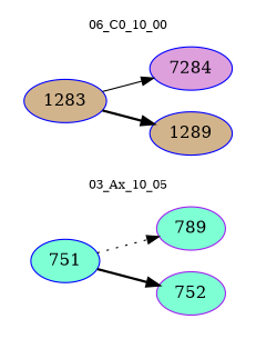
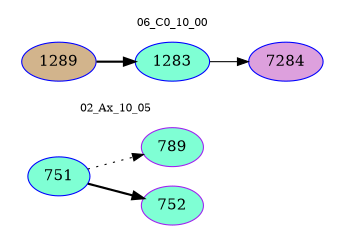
  digraph {
    rankdir=LR
    node [color=blue fillcolor=aquamarine style=filled]
    edge [color=black style=bold]
    n1 [color=purple label=752]
    n2 [label=751]
    n3 [color=purple label=789]
    n4 [fillcolor=tan label=1289]
-   n5 [fillcolor=tan label=1283]
+   n5 [label=1283]
    n6 [fillcolor=plum label=7284]
    subgraph cluster_1 {
      color=white
      fontsize=10
-     label="03_Ax_10_05"
+     label="02_Ax_10_05"
      n1
      n2
      n3
    }
    subgraph cluster_2 {
      color=white
      fontsize=10
      label="06_C0_10_00"
      n4
      n5
      n6
    }
    n2 -> n1
    n2 -> n3 [style=dotted]
-   n5 -> n4
+   n4 -> n5
    n5 -> n6 [style=solid]
  }
